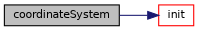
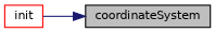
  digraph {
    rankdir=LR
    node [fontname=Helvetica fontsize=10 shape=record]
    n1 [color=black fillcolor=grey75 fontcolor=black height=0.2 label=coordinateSystem style=filled width=0.4]
    n2 [color=red height=0.2 label=init width=0.4]
-   n1 -> n2 [color=midnightblue fontname=Helvetica fontsize=10 labelfontname=Helvetica labelfontsize=10 style=solid]
+   n2 -> n1 [color=midnightblue fontname=Helvetica fontsize=10 labelfontname=Helvetica labelfontsize=10 style=solid]
  }
